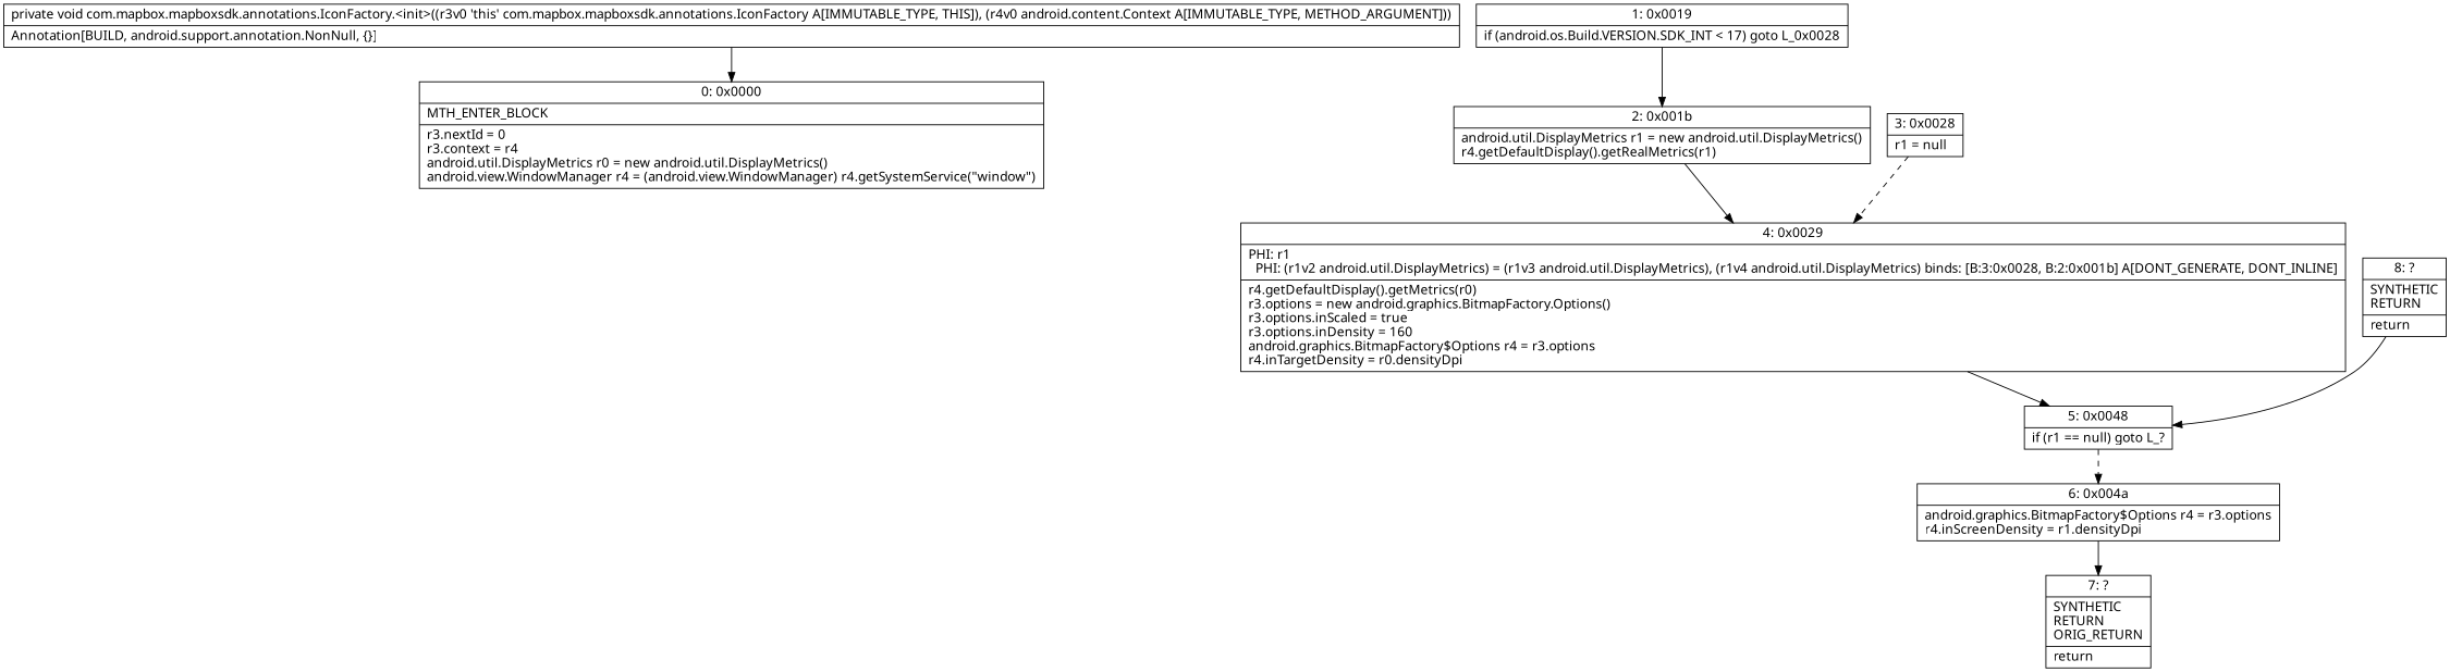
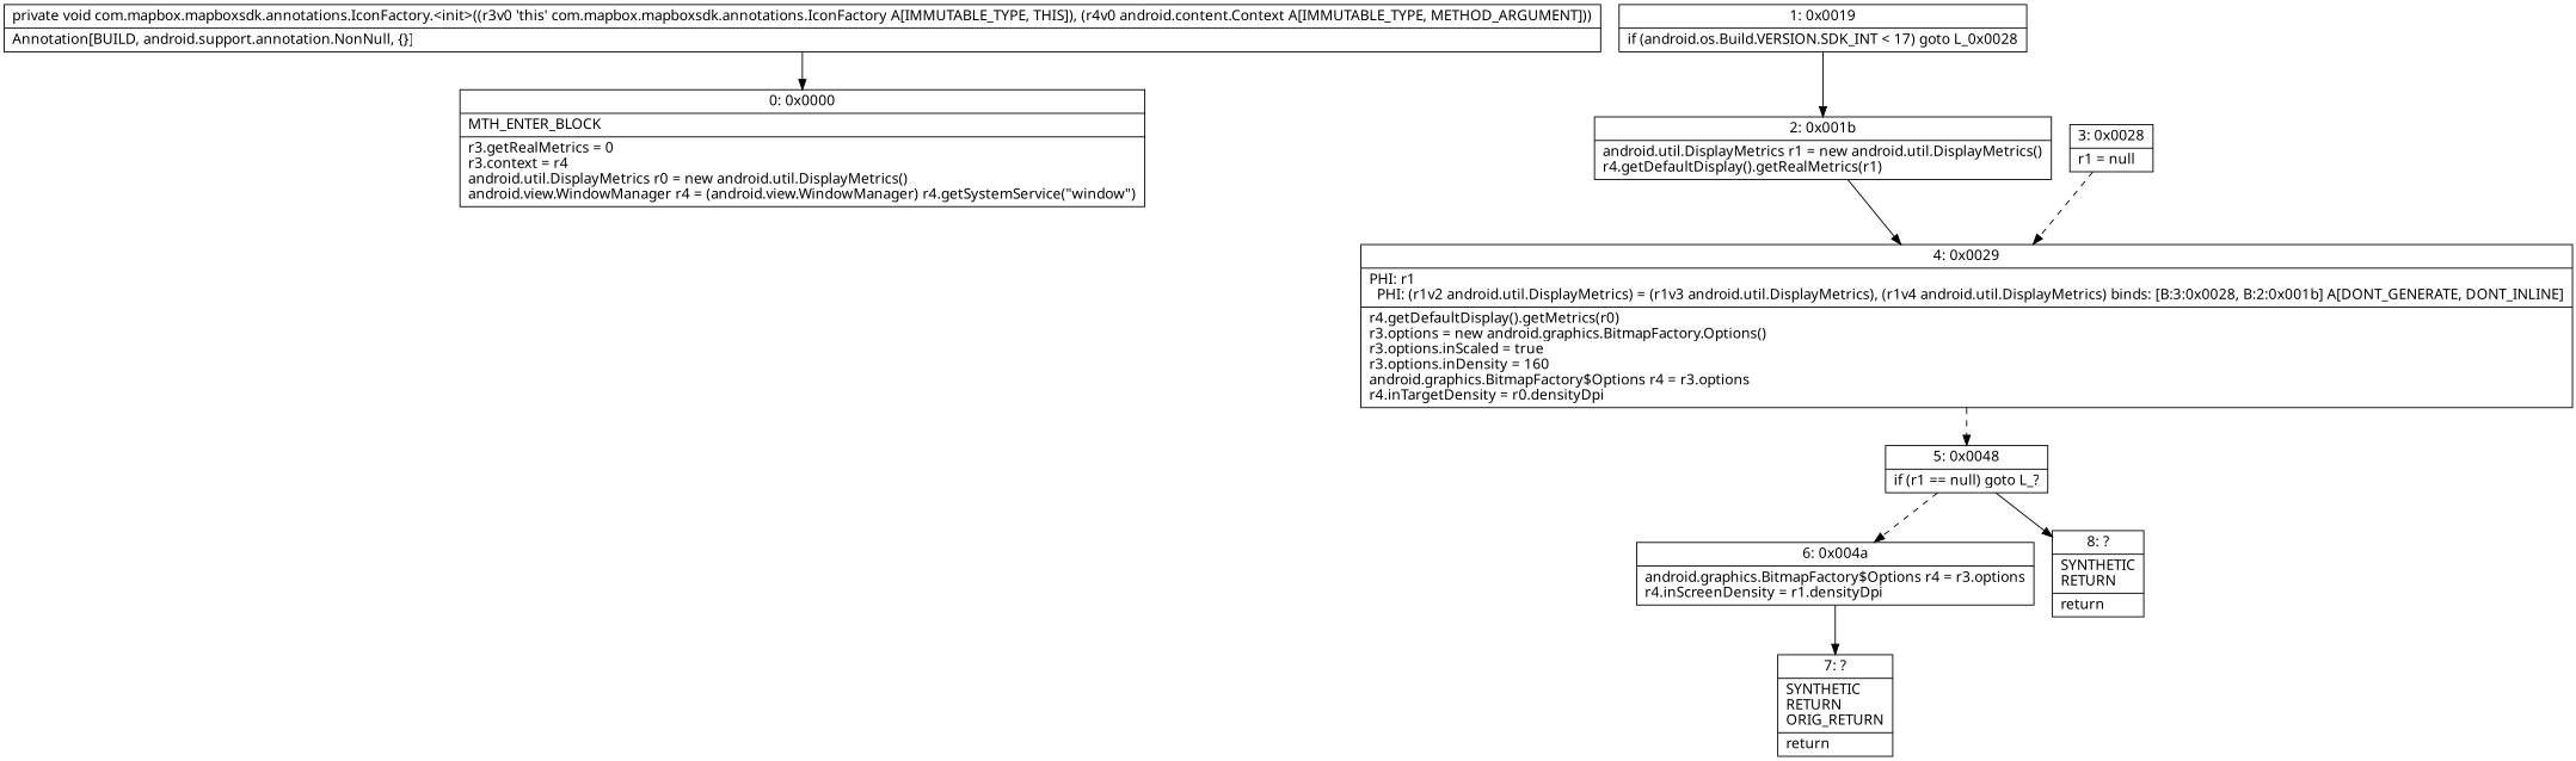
  digraph {
    fontname="Noto Sans"
    node [fontname="Noto Sans" shape=record]
    edge [fontname="Noto Sans"]
-   n1 [label="{0\:\ 0x0000|MTH_ENTER_BLOCK\l|r3.nextId = 0\lr3.context = r4\landroid.util.DisplayMetrics r0 = new android.util.DisplayMetrics()\landroid.view.WindowManager r4 = (android.view.WindowManager) r4.getSystemService(\"window\")\l}"]
+   n1 [label="{0\:\ 0x0000|MTH_ENTER_BLOCK\l|r3.getRealMetrics = 0\lr3.context = r4\landroid.util.DisplayMetrics r0 = new android.util.DisplayMetrics()\landroid.view.WindowManager r4 = (android.view.WindowManager) r4.getSystemService(\"window\")\l}"]
    n2 [label="{1\:\ 0x0019|if (android.os.Build.VERSION.SDK_INT \< 17) goto L_0x0028\l}"]
    n3 [label="{2\:\ 0x001b|android.util.DisplayMetrics r1 = new android.util.DisplayMetrics()\lr4.getDefaultDisplay().getRealMetrics(r1)\l}"]
    n4 [label="{4\:\ 0x0029|PHI: r1 \l  PHI: (r1v2 android.util.DisplayMetrics) = (r1v3 android.util.DisplayMetrics), (r1v4 android.util.DisplayMetrics) binds: [B:3:0x0028, B:2:0x001b] A[DONT_GENERATE, DONT_INLINE]\l|r4.getDefaultDisplay().getMetrics(r0)\lr3.options = new android.graphics.BitmapFactory.Options()\lr3.options.inScaled = true\lr3.options.inDensity = 160\landroid.graphics.BitmapFactory$Options r4 = r3.options\lr4.inTargetDensity = r0.densityDpi\l}"]
    n5 [label="{3\:\ 0x0028|r1 = null\l}"]
    n6 [label="{5\:\ 0x0048|if (r1 == null) goto L_?\l}"]
    n7 [label="{6\:\ 0x004a|android.graphics.BitmapFactory$Options r4 = r3.options\lr4.inScreenDensity = r1.densityDpi\l}"]
    n8 [label="{8\:\ ?|SYNTHETIC\lRETURN\l|return\l}"]
    n9 [label="{7\:\ ?|SYNTHETIC\lRETURN\lORIG_RETURN\l|return\l}"]
    n10 [label="{private void com.mapbox.mapboxsdk.annotations.IconFactory.\<init\>((r3v0 'this' com.mapbox.mapboxsdk.annotations.IconFactory A[IMMUTABLE_TYPE, THIS]), (r4v0 android.content.Context A[IMMUTABLE_TYPE, METHOD_ARGUMENT]))  | Annotation[BUILD, android.support.annotation.NonNull, \{\}]\l}"]
    n2 -> n3 [style=solid]
    n3 -> n4
-   n4 -> n6
+   n4 -> n6 [style=dashed]
    n5 -> n4 [style=dashed]
    n6 -> n7 [style=dashed]
-   n8 -> n6
+   n6 -> n8
    n7 -> n9
    n10 -> n1
  }
